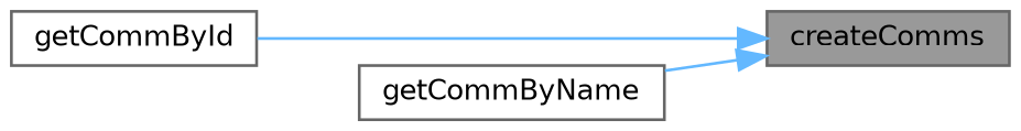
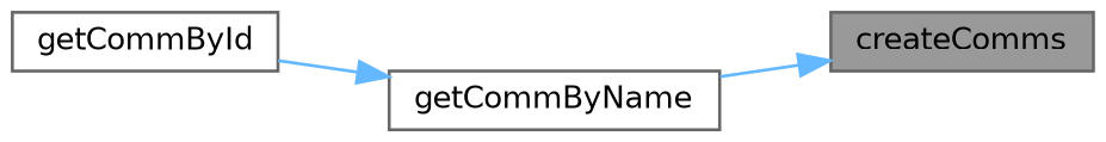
  digraph {
    rankdir=RL
    node [color=grey40 fillcolor=white fontname=Helvetica fontsize=10 shape=box style=filled]
    edge [color=steelblue1 dir=back fontname=Helvetica fontsize=10 labelfontname=Helvetica labelfontsize=10 style=solid]
    n1 [color=gray40 fillcolor=grey60 fontcolor=black height=0.2 label=createComms width=0.4]
    n2 [height=0.2 label=getCommById width=0.4]
    n3 [height=0.2 label=getCommByName width=0.4]
-   n1 -> n2
+   n3 -> n2
    n1 -> n3
  }
